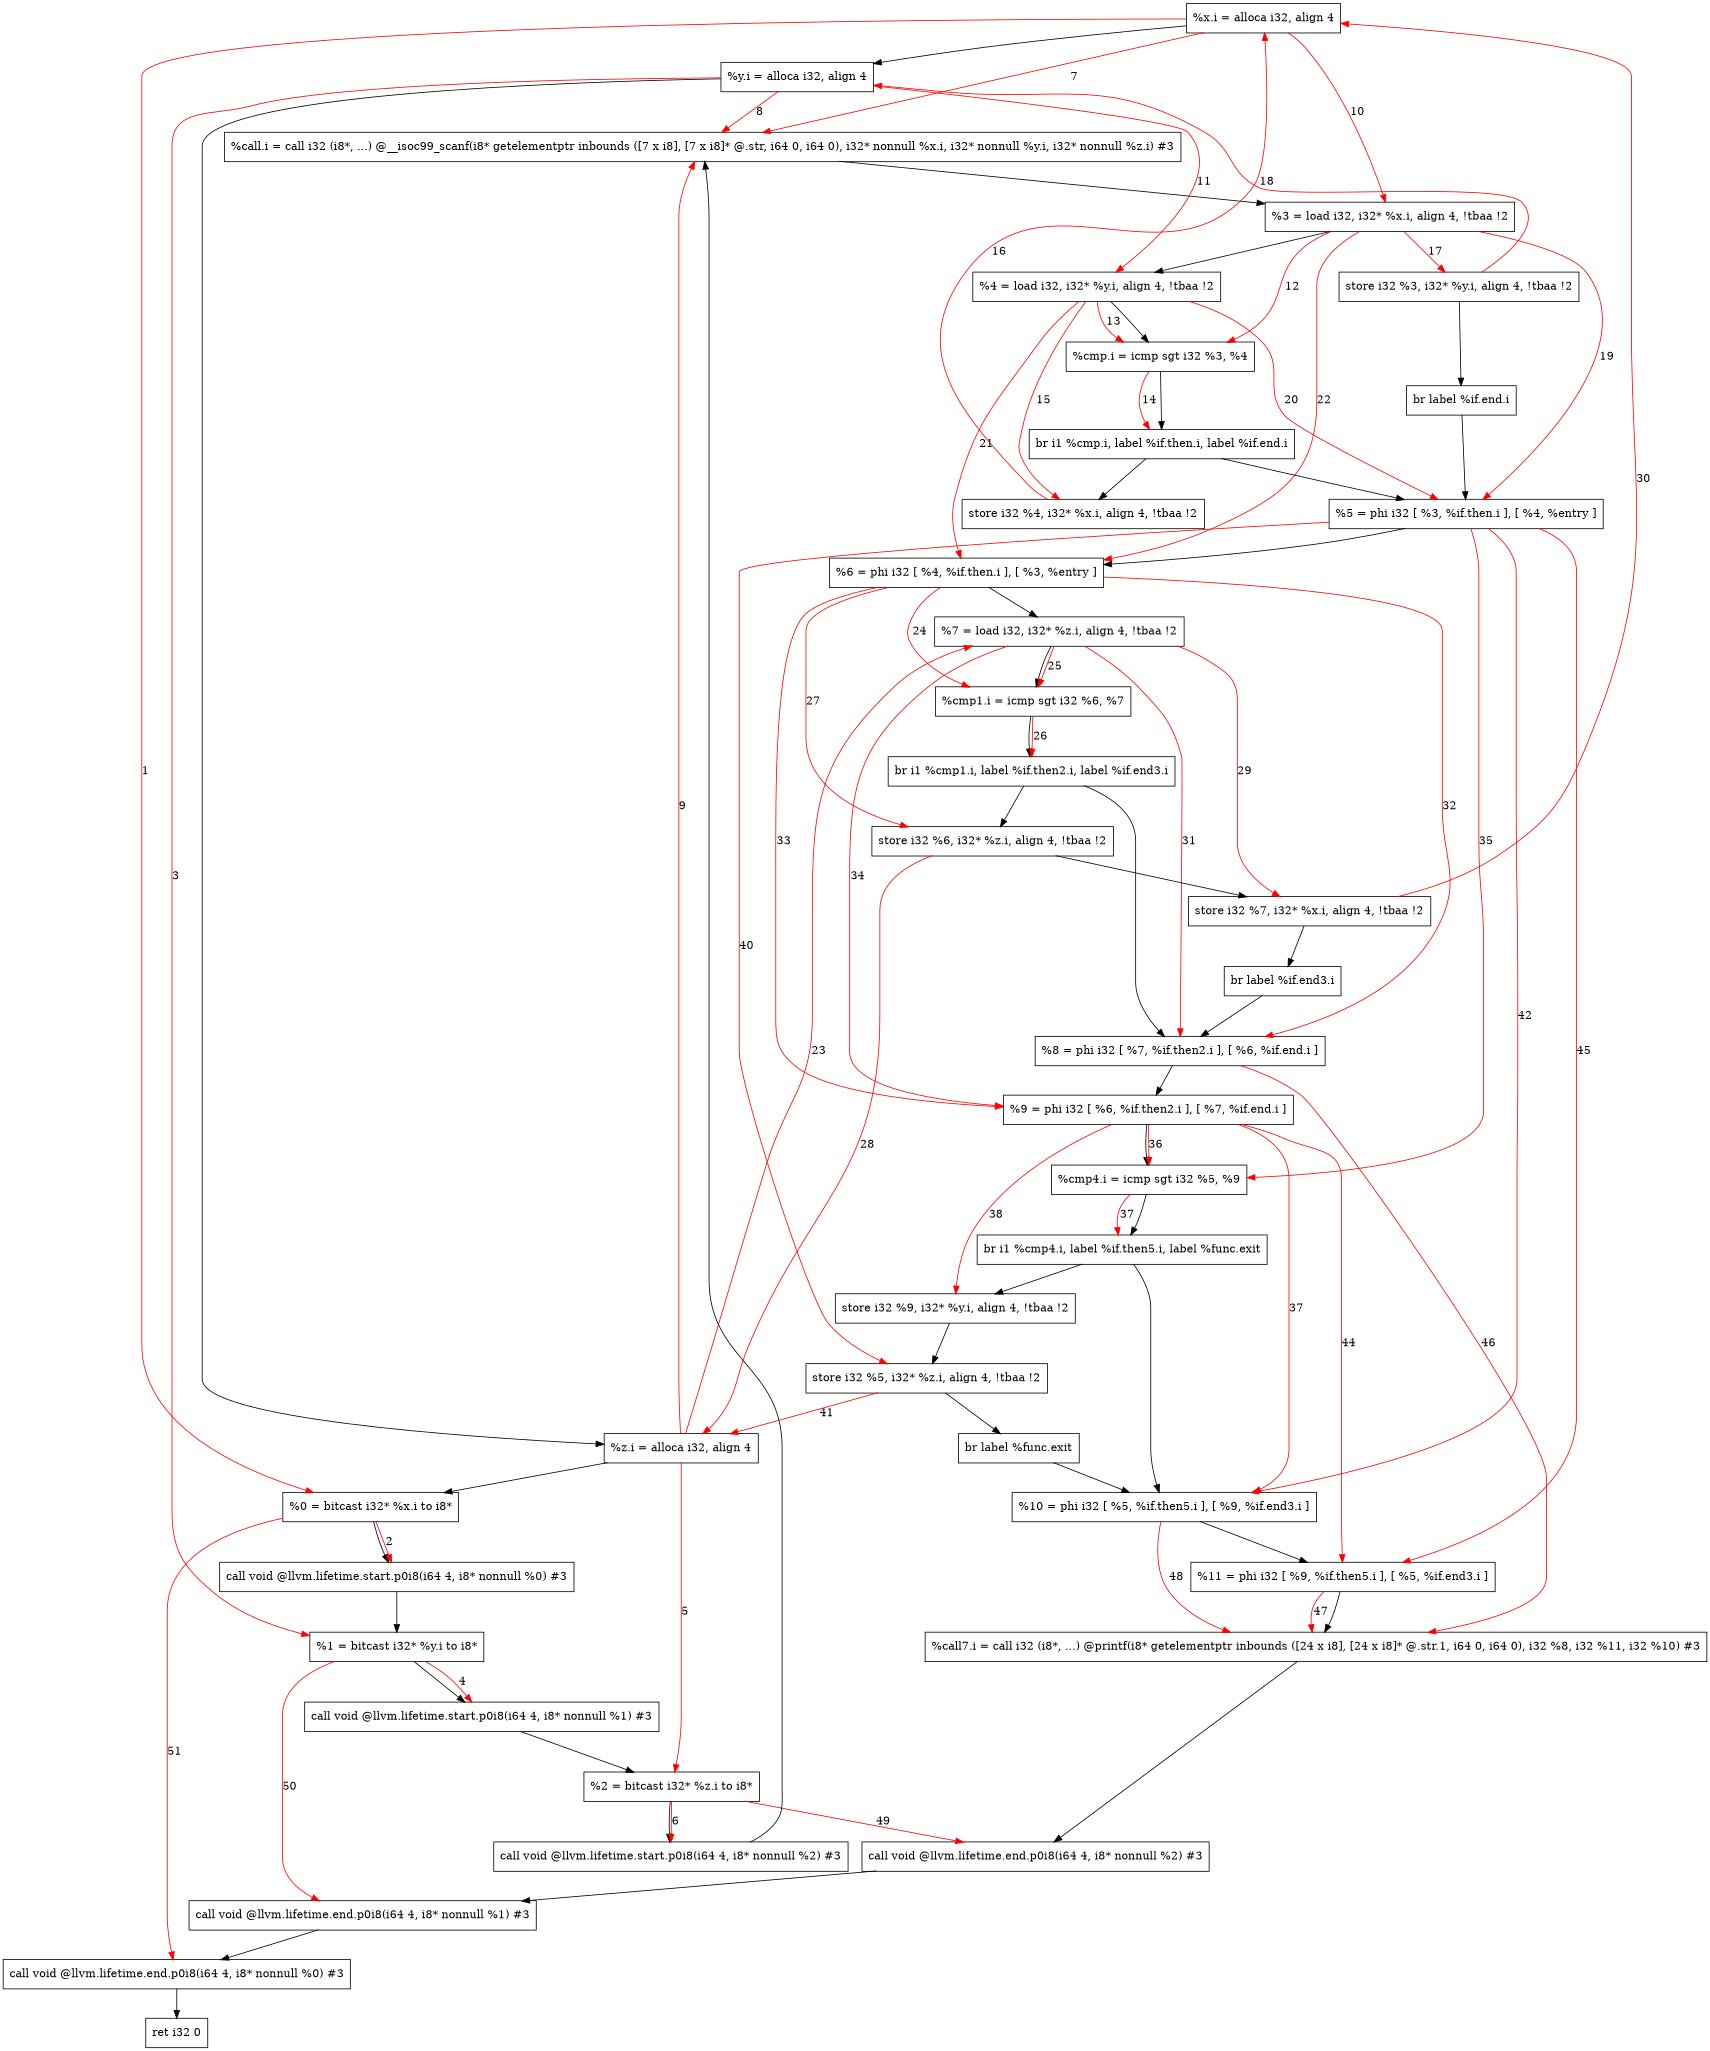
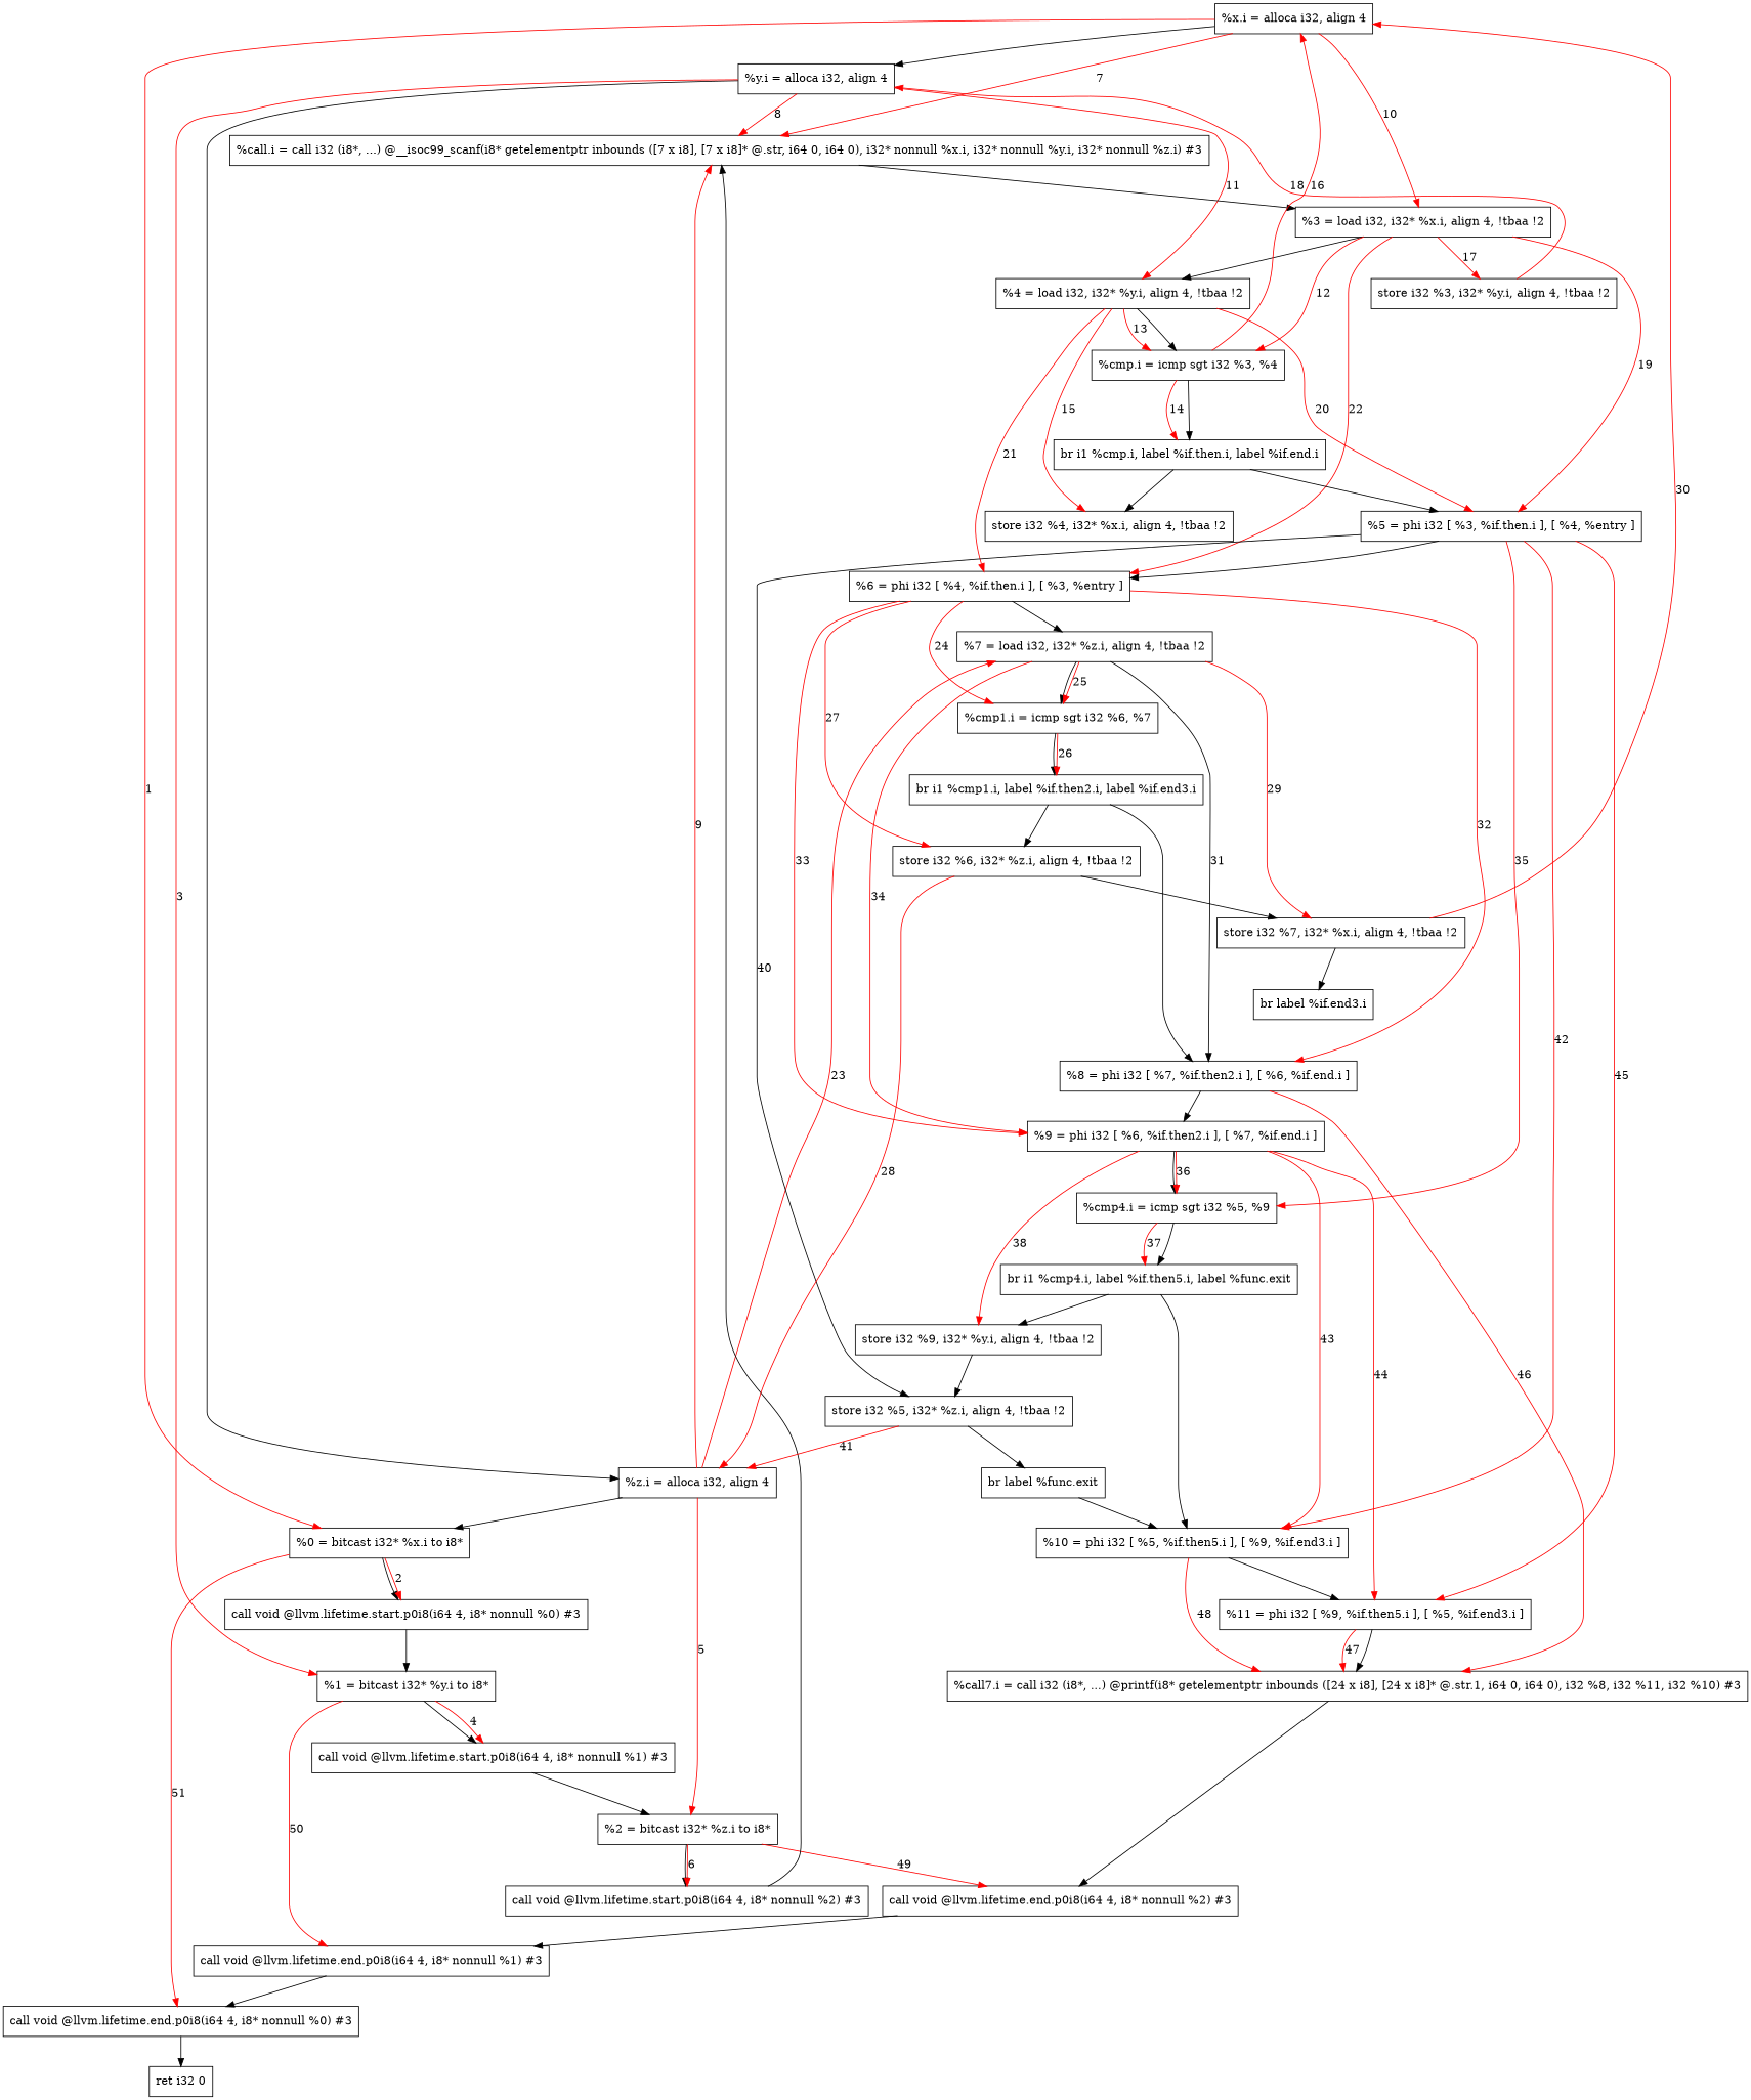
  digraph {
    node [shape=record]
    edge [color=red]
    n1 [label="  %x.i = alloca i32, align 4"]
    n2 [label="  %y.i = alloca i32, align 4"]
    n3 [label="  %0 = bitcast i32* %x.i to i8*"]
    n4 [label="  %call.i = call i32 (i8*, ...) @__isoc99_scanf(i8* getelementptr inbounds ([7 x i8], [7 x i8]* @.str, i64 0, i64 0), i32* nonnull %x.i, i32* nonnull %y.i, i32* nonnull %z.i) #3"]
    n5 [label="  %3 = load i32, i32* %x.i, align 4, !tbaa !2"]
    n6 [label="  %z.i = alloca i32, align 4"]
    n7 [label="  %1 = bitcast i32* %y.i to i8*"]
    n8 [label="  %4 = load i32, i32* %y.i, align 4, !tbaa !2"]
    n9 [label="  call void @llvm.lifetime.start.p0i8(i64 4, i8* nonnull %0) #3"]
    n10 [label="  call void @llvm.lifetime.end.p0i8(i64 4, i8* nonnull %0) #3"]
    n11 [label="  %cmp.i = icmp sgt i32 %3, %4"]
    n12 [label="  store i32 %3, i32* %y.i, align 4, !tbaa !2"]
    n13 [label="  %5 = phi i32 [ %3, %if.then.i ], [ %4, %entry ]"]
    n14 [label="  %6 = phi i32 [ %4, %if.then.i ], [ %3, %entry ]"]
    n15 [label="  %2 = bitcast i32* %z.i to i8*"]
    n16 [label="  %7 = load i32, i32* %z.i, align 4, !tbaa !2"]
    n17 [label="  call void @llvm.lifetime.start.p0i8(i64 4, i8* nonnull %1) #3"]
    n18 [label="  call void @llvm.lifetime.end.p0i8(i64 4, i8* nonnull %1) #3"]
    n19 [label="  store i32 %4, i32* %x.i, align 4, !tbaa !2"]
    n20 [label="  call void @llvm.lifetime.start.p0i8(i64 4, i8* nonnull %2) #3"]
    n21 [label="  call void @llvm.lifetime.end.p0i8(i64 4, i8* nonnull %2) #3"]
    n22 [label="  %cmp1.i = icmp sgt i32 %6, %7"]
    n23 [label="  %8 = phi i32 [ %7, %if.then2.i ], [ %6, %if.end.i ]"]
    n24 [label="  %9 = phi i32 [ %6, %if.then2.i ], [ %7, %if.end.i ]"]
    n25 [label="  store i32 %7, i32* %x.i, align 4, !tbaa !2"]
    n26 [label="  ret i32 0"]
    n27 [label="  br i1 %cmp.i, label %if.then.i, label %if.end.i"]
-   n28 [label="  br label %if.end.i"]
    n29 [label="  %cmp4.i = icmp sgt i32 %5, %9"]
    n30 [label="  store i32 %5, i32* %z.i, align 4, !tbaa !2"]
    n31 [label="  %10 = phi i32 [ %5, %if.then5.i ], [ %9, %if.end3.i ]"]
    n32 [label="  %11 = phi i32 [ %9, %if.then5.i ], [ %5, %if.end3.i ]"]
    n33 [label="  store i32 %6, i32* %z.i, align 4, !tbaa !2"]
    n34 [label="  br i1 %cmp4.i, label %if.then5.i, label %func.exit"]
    n35 [label="  br label %func.exit"]
    n36 [label="  %call7.i = call i32 (i8*, ...) @printf(i8* getelementptr inbounds ([24 x i8], [24 x i8]* @.str.1, i64 0, i64 0), i32 %8, i32 %11, i32 %10) #3"]
    n37 [label="  br i1 %cmp1.i, label %if.then2.i, label %if.end3.i"]
    n38 [label="  store i32 %9, i32* %y.i, align 4, !tbaa !2"]
    n39 [label="  br label %if.end3.i"]
    n1 -> n2 [color=""]
    n1 -> n3 [label=1]
    n1 -> n4 [label=7]
    n1 -> n5 [label=10]
    n2 -> n4 [label=8]
    n2 -> n6 [color=""]
    n2 -> n7 [label=3]
    n2 -> n8 [label=11]
    n3 -> n9 [color=""]
    n3 -> n9 [label=2]
    n3 -> n10 [label=51]
    n4 -> n5 [color=""]
    n5 -> n8 [color=""]
    n5 -> n11 [label=12]
    n5 -> n12 [label=17]
    n5 -> n13 [label=19]
    n5 -> n14 [label=22]
    n6 -> n3 [color=""]
    n6 -> n4 [label=9]
    n6 -> n15 [label=5]
    n6 -> n16 [label=23]
    n7 -> n17 [color=""]
    n7 -> n17 [label=4]
    n7 -> n18 [label=50]
    n8 -> n11 [color=""]
    n8 -> n11 [label=13]
    n8 -> n13 [label=20]
    n8 -> n14 [label=21]
    n8 -> n19 [label=15]
    n9 -> n7 [color=""]
    n10 -> n26 [color=""]
    n11 -> n27 [color=""]
    n11 -> n27 [label=14]
    n12 -> n2 [label=18]
-   n12 -> n28 [color=""]
    n13 -> n14 [color=""]
    n13 -> n29 [label=35]
-   n13 -> n30 [label=40]
+   n13 -> n30 [color=black label=40]
    n13 -> n31 [label=42]
    n13 -> n32 [label=45]
    n14 -> n16 [color=""]
    n14 -> n22 [label=24]
    n14 -> n23 [label=32]
    n14 -> n24 [label=33]
    n14 -> n33 [label=27]
    n15 -> n20 [color=""]
    n15 -> n20 [label=6]
    n15 -> n21 [label=49]
    n16 -> n22 [color=""]
    n16 -> n22 [label=25]
-   n16 -> n23 [label=31]
+   n16 -> n23 [color=black label=31]
    n16 -> n24 [label=34]
    n16 -> n25 [label=29]
    n17 -> n15 [color=""]
    n18 -> n10 [color=""]
-   n19 -> n1 [label=16]
+   n11 -> n1 [label=16]
    n20 -> n4 [color=""]
    n21 -> n18 [color=""]
    n22 -> n37 [color=""]
    n22 -> n37 [label=26]
    n23 -> n24 [color=""]
    n23 -> n36 [label=46]
    n24 -> n29 [color=""]
    n24 -> n29 [label=36]
-   n24 -> n31 [label=37]
+   n24 -> n31 [label=43]
    n24 -> n32 [label=44]
    n24 -> n38 [label=38]
    n25 -> n1 [label=30]
    n25 -> n39 [color=""]
    n27 -> n13 [color=""]
    n27 -> n19 [color=""]
-   n28 -> n13 [color=""]
    n29 -> n34 [color=""]
    n29 -> n34 [label=37]
    n30 -> n6 [label=41]
    n30 -> n35 [color=""]
    n31 -> n32 [color=""]
    n31 -> n36 [label=48]
    n32 -> n36 [color=""]
    n32 -> n36 [label=47]
    n33 -> n6 [label=28]
    n33 -> n25 [color=""]
    n34 -> n31 [color=""]
    n34 -> n38 [color=""]
    n35 -> n31 [color=""]
    n36 -> n21 [color=""]
    n37 -> n23 [color=""]
    n37 -> n33 [color=""]
    n38 -> n30 [color=""]
-   n39 -> n23 [color=""]
  }
